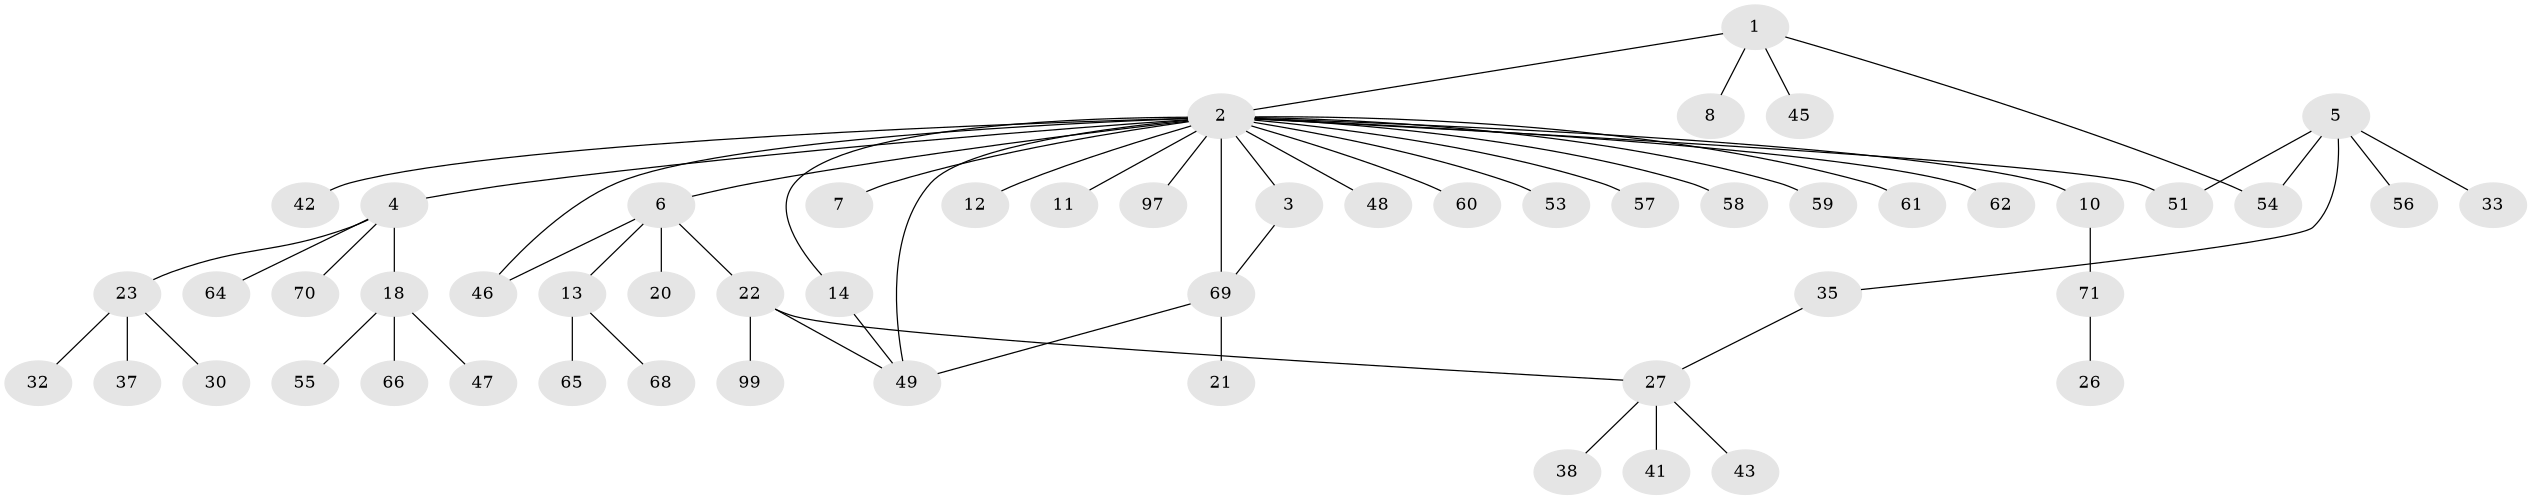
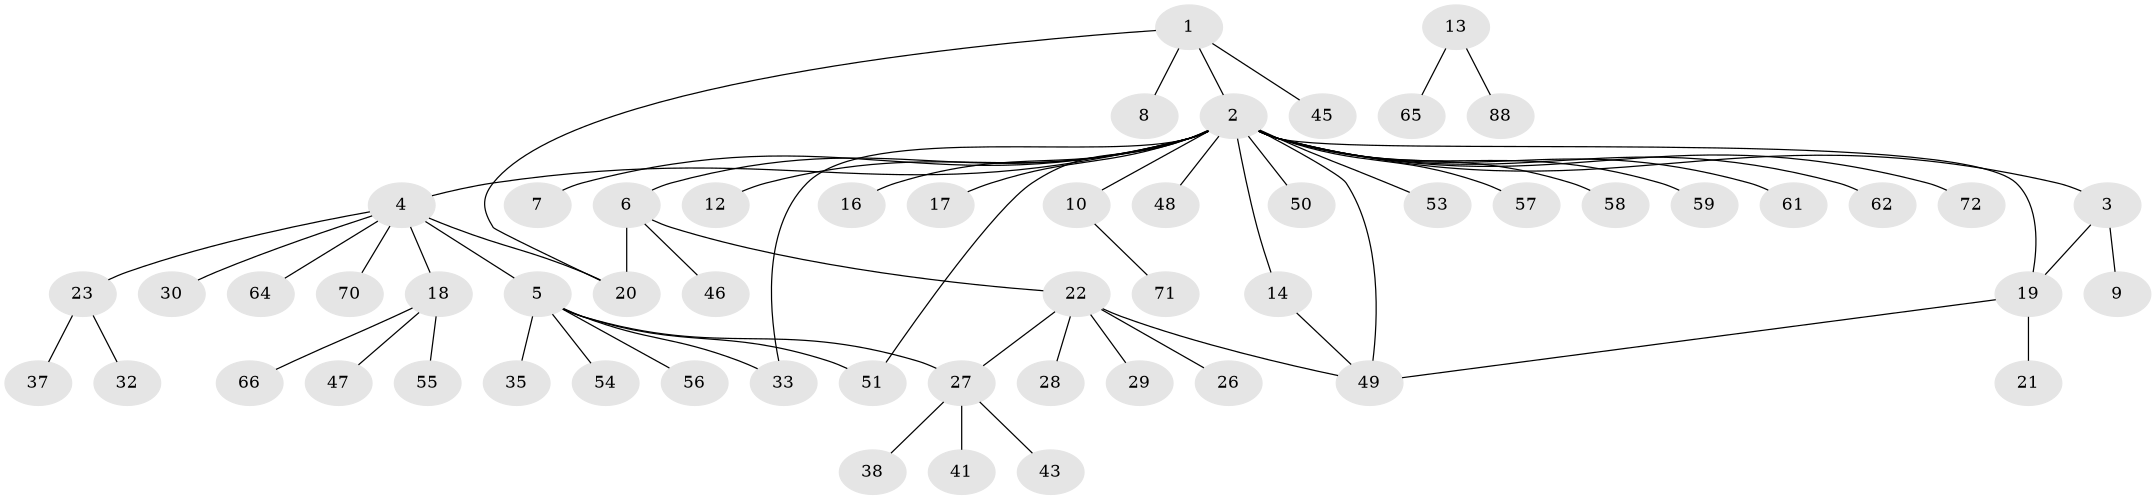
  graph {
    node [color=gray90 style=filled]
    1 [super="+31"]
    2 [super="+11"]
    8
    20 [super="+42"]
    45
    3 [super="+69"]
    4 [super="+15"]
    6 [super="+60"]
    7
    10
    12
    14 [super="+24"]
-   16 [label=11]
-   17 [label=97]
-   19 [super="+63" label=69]
+   16
+   17
+   19 [super="+63"]
    33
    48
    49 [super="+67"]
-   50 [label=60]
+   50
    51
    53
    57
    58
    59
    61
    62
-   72 [label=42]
+   72
+   9
    5 [super="+25"]
    18 [super="+36"]
    23 [super="+43"]
    30
    64
    70
    13 [super="+73"]
    22 [super="+34"]
    46
    71
    21 [super="+39"]
    27 [super="+40"]
    35
    54
    56
    47
    55
    66
    32
    37
    38
    41
    n51 [label=43]
    65
-   68
+   68 [label=88]
    26
-   29 [label=99]
+   28
+   29
    1 -- 2
    1 -- 8
-   1 -- 54
+   1 -- 20
    1 -- 45
    2 -- 3
    2 -- 4 [weight=2]
    2 -- 6
    2 -- 7
    2 -- 10
    2 -- 12
    2 -- 14
    2 -- 16
    2 -- 17
    2 -- 19
-   2 -- 46
+   2 -- 33
    2 -- 48
    2 -- 49 [weight=2]
    2 -- 50
    2 -- 51
    2 -- 53
    2 -- 57
    2 -- 58
    2 -- 59
    2 -- 61
    2 -- 62
    2 -- 72
    3 -- 19
+   3 -- 9
+   4 -- 20
+   4 -- 5
    4 -- 18
    4 -- 23
-   23 -- 30
+   4 -- 30
    4 -- 64
    4 -- 70
    6 -- 20
-   6 -- 13
    6 -- 22
    6 -- 46
    10 -- 71
    14 -- 49
    19 -- 49
    19 -- 21
    5 -- 33
    5 -- 51
-   35 -- 27
+   5 -- 27
    5 -- 35
    5 -- 54
    5 -- 56
    18 -- 47
    18 -- 55
    18 -- 66
    23 -- 32
    23 -- 37
    13 -- 65
    13 -- 68
    22 -- 49
    22 -- 27
-   71 -- 26
+   22 -- 26
+   22 -- 28
    22 -- 29
    27 -- 38
    27 -- 41
    27 -- n51
  }
